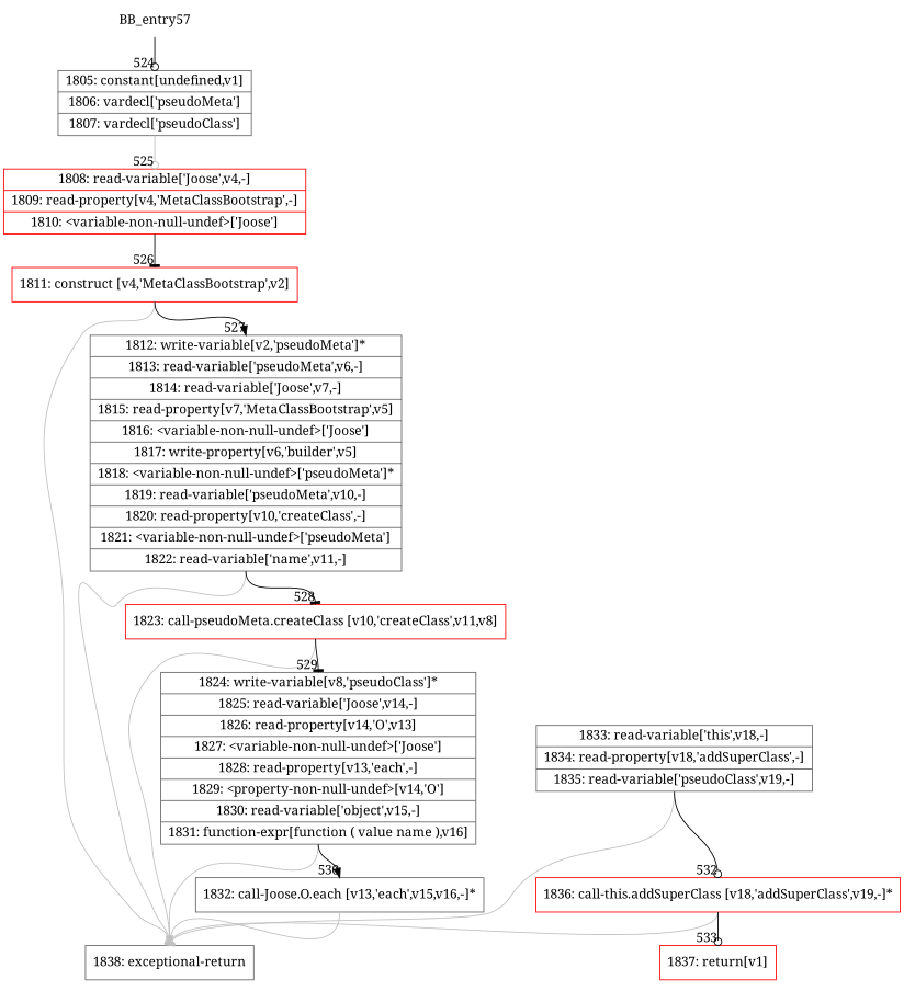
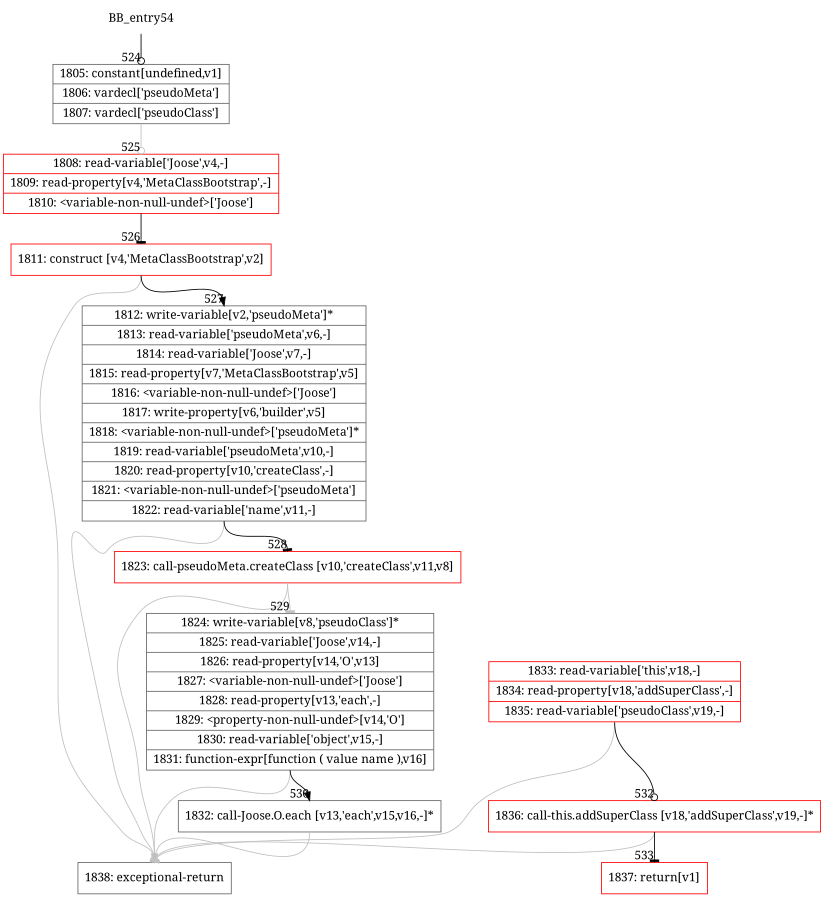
  digraph {
    fontname="Noto Serif"
    rankdir=TD
    node [color=gray40 fontname="Noto Serif" shape=record]
    edge [arrowhead=tee fontname="Noto Serif" headport=n tailport=s]
-   BB_entry57 [shape=none]
+   BB_entry57 [shape=none label=BB_entry54]
    n2 [label="{1805: constant[undefined,v1]|1806: vardecl['pseudoMeta']|1807: vardecl['pseudoClass']}"]
    n3 [color=red label="{1808: read-variable['Joose',v4,-]|1809: read-property[v4,'MetaClassBootstrap',-]|1810: \<variable-non-null-undef\>['Joose']}"]
    n4 [color=red label="{1811: construct [v4,'MetaClassBootstrap',v2]}"]
    n5 [label="{1838: exceptional-return}"]
    n6 [label="{1812: write-variable[v2,'pseudoMeta']*|1813: read-variable['pseudoMeta',v6,-]|1814: read-variable['Joose',v7,-]|1815: read-property[v7,'MetaClassBootstrap',v5]|1816: \<variable-non-null-undef\>['Joose']|1817: write-property[v6,'builder',v5]|1818: \<variable-non-null-undef\>['pseudoMeta']*|1819: read-variable['pseudoMeta',v10,-]|1820: read-property[v10,'createClass',-]|1821: \<variable-non-null-undef\>['pseudoMeta']|1822: read-variable['name',v11,-]}"]
    n7 [color=red label="{1823: call-pseudoMeta.createClass [v10,'createClass',v11,v8]}"]
    n8 [label="{1824: write-variable[v8,'pseudoClass']*|1825: read-variable['Joose',v14,-]|1826: read-property[v14,'O',v13]|1827: \<variable-non-null-undef\>['Joose']|1828: read-property[v13,'each',-]|1829: \<property-non-null-undef\>[v14,'O']|1830: read-variable['object',v15,-]|1831: function-expr[function ( value name ),v16]}"]
    n9 [label="{1832: call-Joose.O.each [v13,'each',v15,v16,-]*}"]
-   n10 [label="{1833: read-variable['this',v18,-]|1834: read-property[v18,'addSuperClass',-]|1835: read-variable['pseudoClass',v19,-]}"]
+   n10 [color=red label="{1833: read-variable['this',v18,-]|1834: read-property[v18,'addSuperClass',-]|1835: read-variable['pseudoClass',v19,-]}"]
    n11 [color=red label="{1836: call-this.addSuperClass [v18,'addSuperClass',v19,-]*}"]
    n12 [color=red label="{1837: return[v1]}"]
    BB_entry57 -> n2 [arrowhead=odot headlabel="    524"]
    n2 -> n3 [arrowhead=odot color=gray headlabel="      525"]
    n3 -> n4 [headlabel="      526"]
    n4 -> n5 [color=gray]
    n4 -> n6 [arrowhead=normal headlabel="      527"]
    n6 -> n5 [arrowhead=odot color=gray]
    n6 -> n7 [headlabel="      528"]
    n7 -> n5 [arrowhead=normal color=gray]
-   n7 -> n8 [headlabel="      529"]
+   n7 -> n8 [headlabel="      529" color=gray]
    n8 -> n5 [arrowhead=normal color=gray]
    n8 -> n9 [arrowhead=normal headlabel="      530"]
    n9 -> n5 [color=gray]
    n10 -> n5 [color=gray]
    n10 -> n11 [arrowhead=odot headlabel="      532"]
    n11 -> n5 [color=gray]
-   n11 -> n12 [arrowhead=odot headlabel="      533"]
+   n11 -> n12 [headlabel="      533"]
  }
